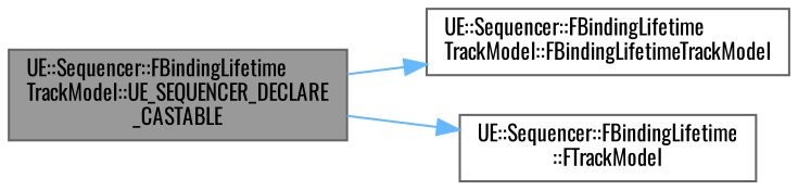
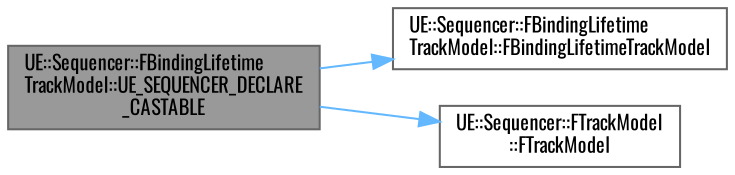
  digraph {
    rankdir=LR
    fontname=Oswald
    node [color=grey40 fillcolor=white fontname=Oswald fontsize=10 shape=box style=filled]
    edge [color=steelblue1 fontname=Oswald fontsize=10 labelfontname=Helvetica labelfontsize=10 style=solid]
    n1 [color=gray40 fillcolor=grey60 fontcolor=black height=0.2 label="UE::Sequencer::FBindingLifetime\lTrackModel::UE_SEQUENCER_DECLARE\l_CASTABLE" width=0.4]
    n2 [height=0.2 label="UE::Sequencer::FBindingLifetime\lTrackModel::FBindingLifetimeTrackModel" width=0.4]
-   n3 [height=0.2 label="UE::Sequencer::FBindingLifetime\l::FTrackModel" width=0.4]
+   n3 [height=0.2 label="UE::Sequencer::FTrackModel\l::FTrackModel" width=0.4]
    n1 -> n2
    n1 -> n3
  }
